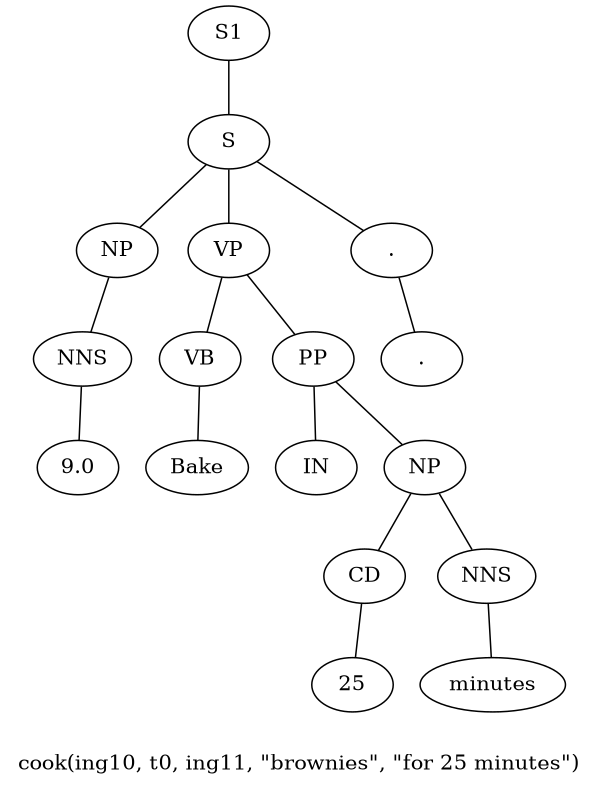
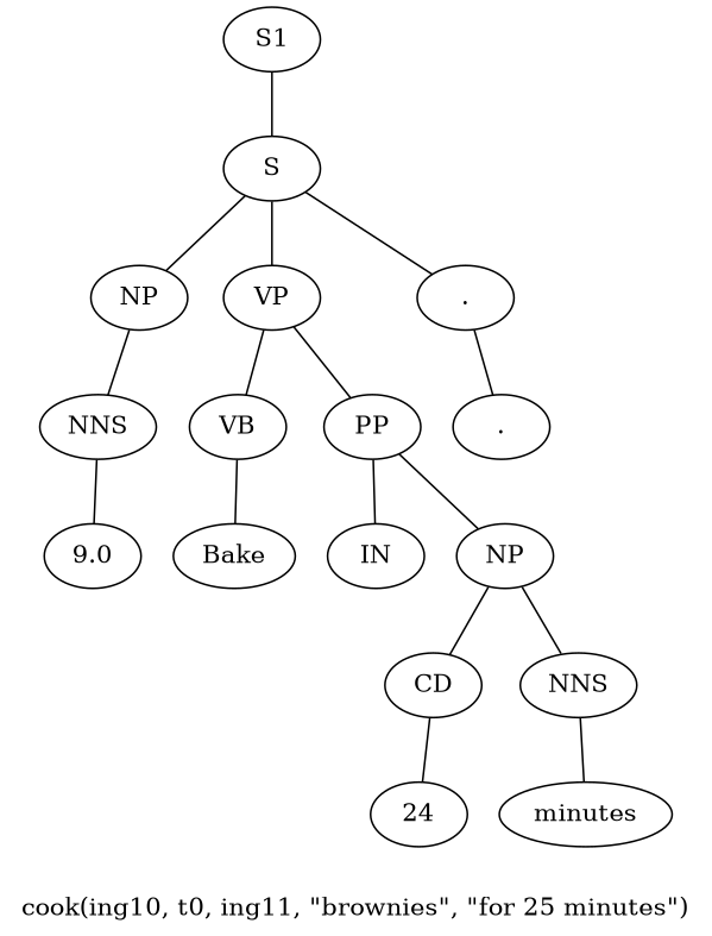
  graph {
    label="cook(ing10, t0, ing11, \"brownies\", \"for 25 minutes\")"
    n1 [label=S1]
    n2 [label=S]
    n3 [label=NP]
    n4 [label=VP]
    n5 [label="."]
    n6 [label=NNS]
    n7 [label=VB]
    n8 [label=PP]
    n9 [label="."]
    n10 [label=9.0]
    n11 [label=Bake]
    n12 [label=IN]
    n13 [label=NP]
    n14 [label=CD]
    n15 [label=NNS]
-   n16 [label=25]
+   n16 [label=24]
    n17 [label=minutes]
    n1 -- n2
    n2 -- n3
    n2 -- n4
    n2 -- n5
    n3 -- n6
    n4 -- n7
    n4 -- n8
    n5 -- n9
    n6 -- n10
    n7 -- n11
    n8 -- n12
    n8 -- n13
    n13 -- n14
    n13 -- n15
    n14 -- n16
    n15 -- n17
  }
